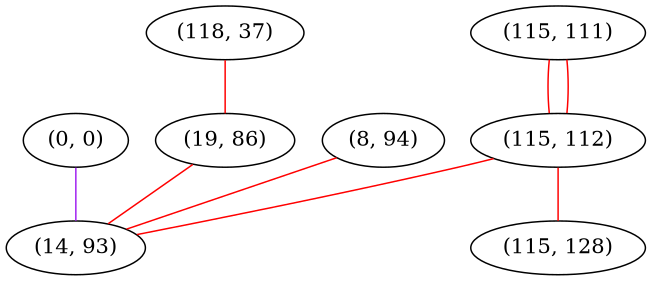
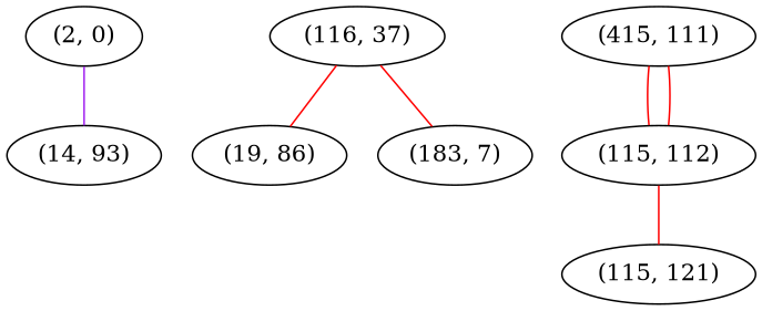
  graph {
    edge [color=red weight=1]
-   "(0, 0)"
+   "(0, 0)" [label="(2, 0)"]
    "(14, 93)"
    "(19, 86)"
-   "(115, 111)"
+   "(115, 111)" [label="(415, 111)"]
    "(115, 112)"
-   "(115, 121)" [label="(115, 128)"]
-   "(118, 37)"
-   "(8, 94)"
+   "(115, 121)"
+   "(118, 37)" [label="(116, 37)"]
+   "(183, 7)"
    "(0, 0)" -- "(14, 93)" [color=purple weight=4]
-   "(19, 86)" -- "(14, 93)"
    "(115, 111)" -- "(115, 112)"
    "(115, 111)" -- "(115, 112)"
-   "(115, 112)" -- "(14, 93)"
    "(115, 112)" -- "(115, 121)"
    "(118, 37)" -- "(19, 86)"
-   "(8, 94)" -- "(14, 93)"
+   "(118, 37)" -- "(183, 7)"
  }
